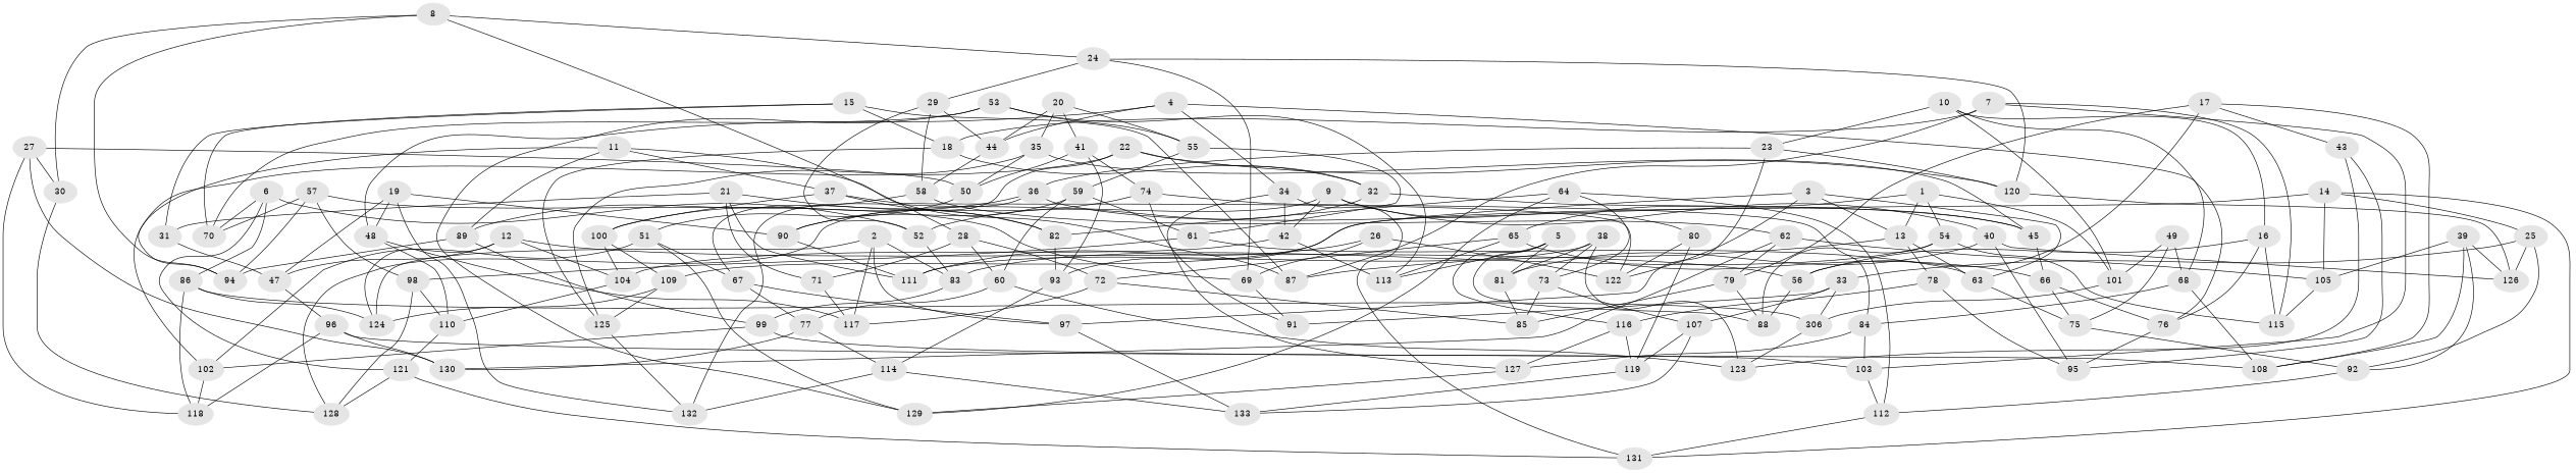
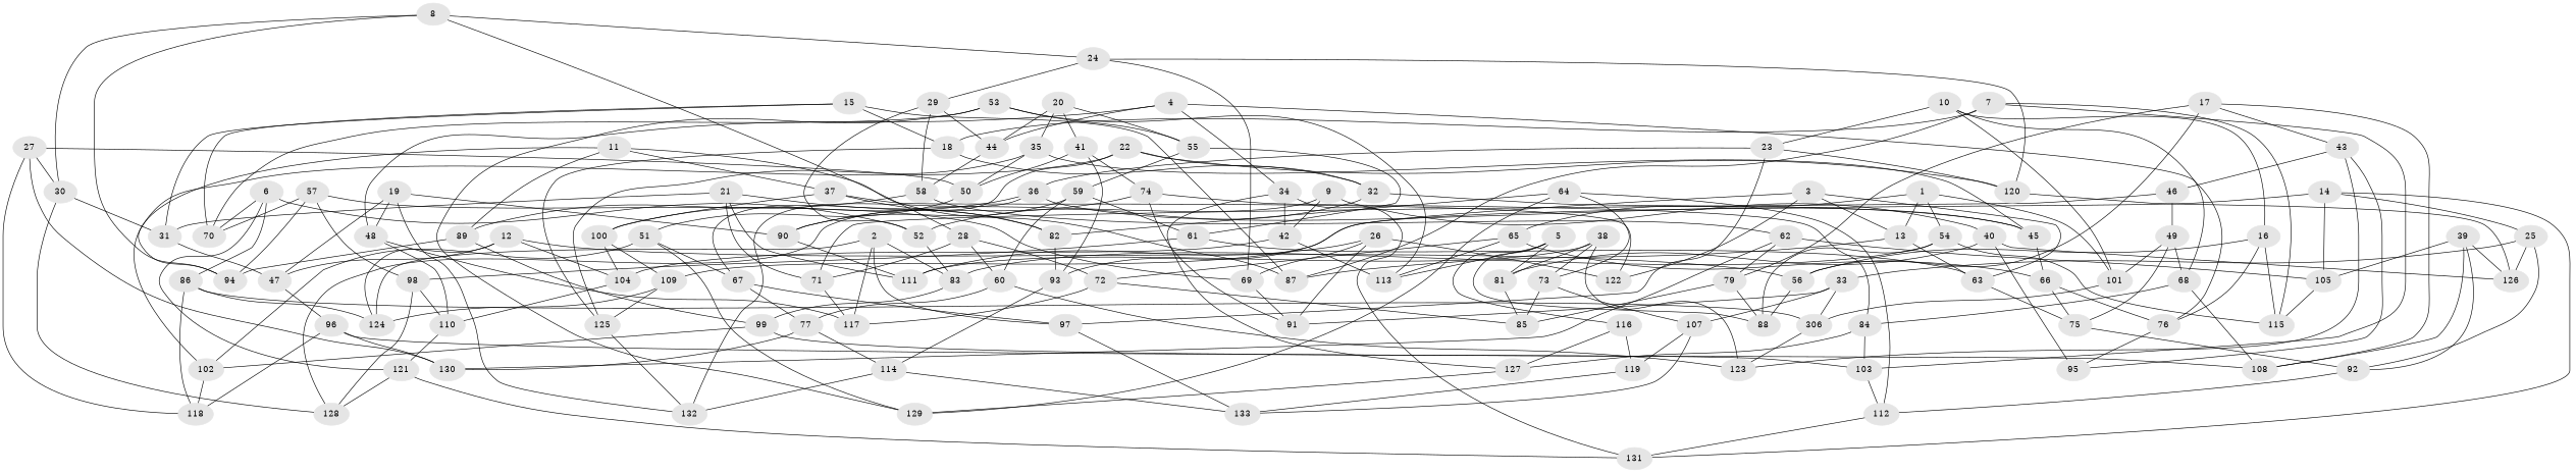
  graph {
    node [color=gray90 style=filled]
    1
    13
    54
    65
    101
    63
    87
-   78
    83
    88
    115
    113
    72
    66
    n15 [label=306]
    2
    97
    117
    124
    99
    133
    3
    93
    122
+   46
    71
    49
    75
    114
    4
    34
    44
    48
    76
    42
    131
    127
    58
    110
    95
    5
    81
    116
    85
    119
    6
    52
    70
    86
    121
    118
    128
    7
    18
    103
    32
    125
    112
    8
    24
    28
    30
    94
    120
    29
    69
    60
    31
    9
    40
-   80
    126
    104
    10
    16
    23
    68
    56
    36
    108
    84
    11
    37
    89
    82
    100
    12
    47
    96
    14
    25
    105
    109
    33
    92
    15
    17
    43
    79
    123
    45
    132
    19
    90
    111
    20
    35
    41
    55
    50
    74
    59
    61
    21
    22
    67
    102
    77
    91
    107
    26
    27
    130
    51
    62
    129
    38
    73
    39
    53
    98
    57
    64
    1 -- 13
    1 -- 54
    1 -- 65
    1 -- 101
    13 -- 63
    13 -- 87
-   13 -- 78
    54 -- 83
    54 -- 88
    54 -- 115
    65 -- 113
    65 -- 72
    65 -- 66
    101 -- n15
    63 -- 75
-   78 -- 95
-   78 -- 116
    83 -- 99
    72 -- 117
    72 -- 85
    66 -- 75
    66 -- 76
    n15 -- 123
    2 -- 83
    2 -- 97
    2 -- 117
    2 -- 124
    97 -- 133
    99 -- 103
    99 -- 102
    3 -- 13
    3 -- 63
    3 -- 93
    3 -- 122
    93 -- 114
+   46 -- 71
+   46 -- 49
    71 -- 117
    49 -- 101
    49 -- 75
    49 -- 68
    75 -- 92
    114 -- 133
    114 -- 132
    4 -- 34
    4 -- 44
    4 -- 48
    4 -- 76
    34 -- 42
    34 -- 131
    34 -- 127
    44 -- 58
    48 -- 117
    48 -- 110
    76 -- 95
    42 -- 113
    42 -- 104
    127 -- 129
    58 -- 89
    58 -- 62
    110 -- 121
    5 -- 88
    5 -- 113
    5 -- 81
    5 -- 116
    81 -- 85
    116 -- 127
    116 -- 119
    119 -- 133
    6 -- 52
    6 -- 70
    6 -- 86
    6 -- 121
    52 -- 83
    86 -- n15
    86 -- 124
    86 -- 118
    121 -- 131
    121 -- 128
    7 -- 87
    7 -- 115
    7 -- 18
    7 -- 103
    18 -- 32
    18 -- 125
    103 -- 112
    32 -- 52
    32 -- 45
    125 -- 132
    112 -- 131
    8 -- 24
    8 -- 28
    8 -- 30
    8 -- 94
    24 -- 120
    24 -- 29
    24 -- 69
    28 -- 72
    28 -- 71
    28 -- 60
    30 -- 128
+   30 -- 31
    120 -- 126
    29 -- 44
    29 -- 58
    29 -- 52
    69 -- 91
    60 -- 123
    60 -- 77
    31 -- 47
    9 -- 42
    9 -- 128
    9 -- 40
-   9 -- 80
    40 -- 95
    40 -- 81
    40 -- 126
-   80 -- 122
-   80 -- 119
    104 -- 110
    10 -- 101
    10 -- 16
    10 -- 23
    10 -- 68
    16 -- 115
    16 -- 76
    16 -- 56
    23 -- 97
    23 -- 120
    23 -- 36
    68 -- 108
    68 -- 84
    56 -- 88
    36 -- 100
    36 -- 45
    36 -- 132
    84 -- 127
    84 -- 103
    11 -- 87
    11 -- 94
    11 -- 37
    11 -- 89
    37 -- 122
    37 -- 82
    37 -- 100
    89 -- 99
    89 -- 94
    82 -- 93
    100 -- 104
    100 -- 109
    12 -- 124
    12 -- 104
    12 -- 56
    12 -- 47
    47 -- 96
    96 -- 118
    96 -- 108
    96 -- 130
    14 -- 131
    14 -- 25
    14 -- 105
    14 -- 109
    25 -- 126
    25 -- 33
    25 -- 92
    105 -- 115
    109 -- 124
    109 -- 125
    33 -- n15
    33 -- 91
    33 -- 107
    92 -- 112
    15 -- 87
    15 -- 70
    15 -- 18
    15 -- 31
    17 -- 56
    17 -- 108
    17 -- 43
    17 -- 79
+   43 -- 46
    43 -- 95
    43 -- 123
    79 -- 88
    79 -- 85
    45 -- 66
    19 -- 48
    19 -- 47
    19 -- 132
    19 -- 90
    90 -- 111
    20 -- 44
    20 -- 35
    20 -- 41
    20 -- 55
    35 -- 125
    35 -- 45
    35 -- 50
    41 -- 93
    41 -- 50
    41 -- 74
    55 -- 59
    55 -- 61
    50 -- 51
    74 -- 84
    74 -- 90
    74 -- 91
    59 -- 60
    59 -- 90
    59 -- 61
    61 -- 63
    61 -- 98
    21 -- 71
    21 -- 31
    21 -- 82
    21 -- 111
    22 -- 32
    22 -- 120
    22 -- 67
    22 -- 102
    67 -- 97
    67 -- 77
    102 -- 118
    77 -- 114
    77 -- 130
    107 -- 133
    107 -- 119
    26 -- 122
    26 -- 69
    26 -- 111
+   26 -- 91
    27 -- 118
    27 -- 30
    27 -- 50
    27 -- 130
    51 -- 67
    51 -- 102
    51 -- 129
    62 -- 105
    62 -- 79
    62 -- 130
    38 -- 81
    38 -- 123
    38 -- 111
    38 -- 73
    73 -- 85
    73 -- 107
    39 -- 126
    39 -- 108
    39 -- 105
    39 -- 92
    53 -- 113
    53 -- 70
    53 -- 55
    53 -- 129
    98 -- 110
    98 -- 128
    57 -- 70
    57 -- 94
    57 -- 69
    57 -- 98
    64 -- 112
    64 -- 82
    64 -- 129
    64 -- 73
  }
